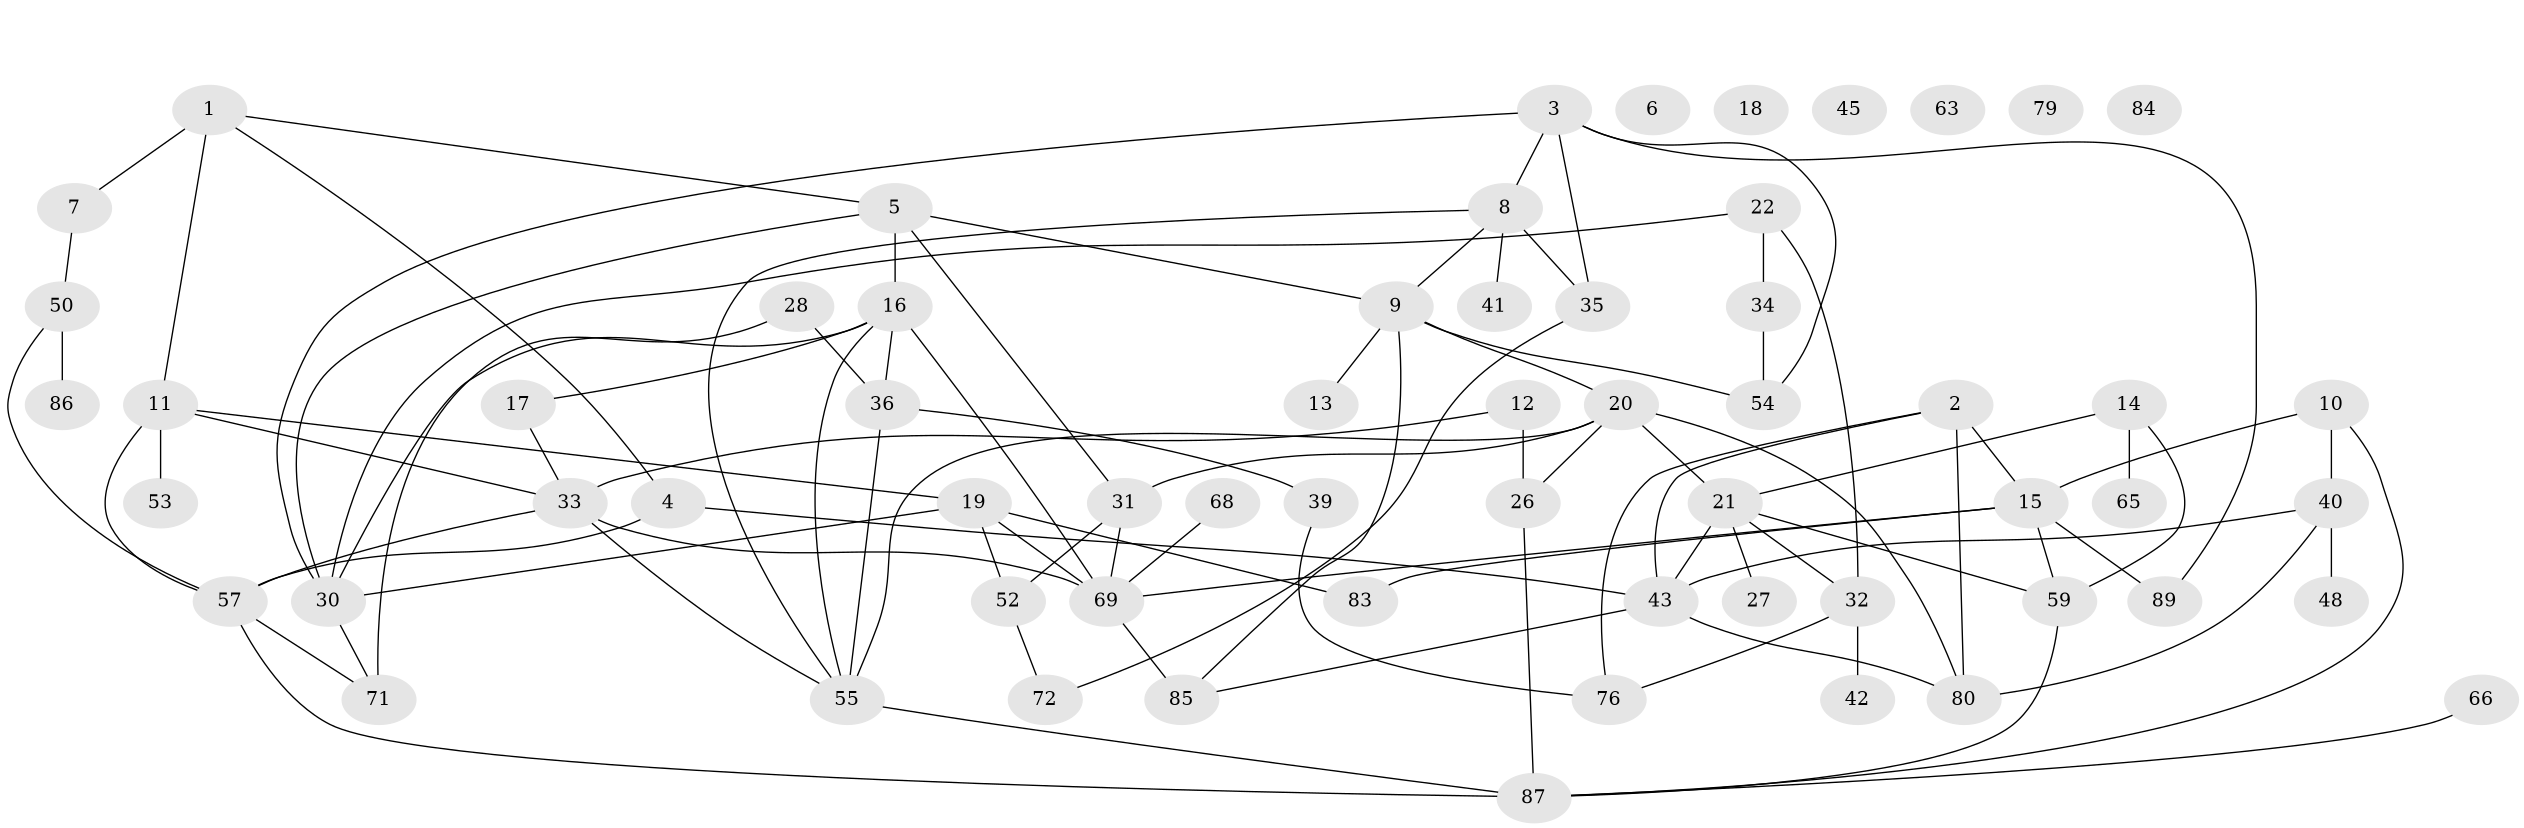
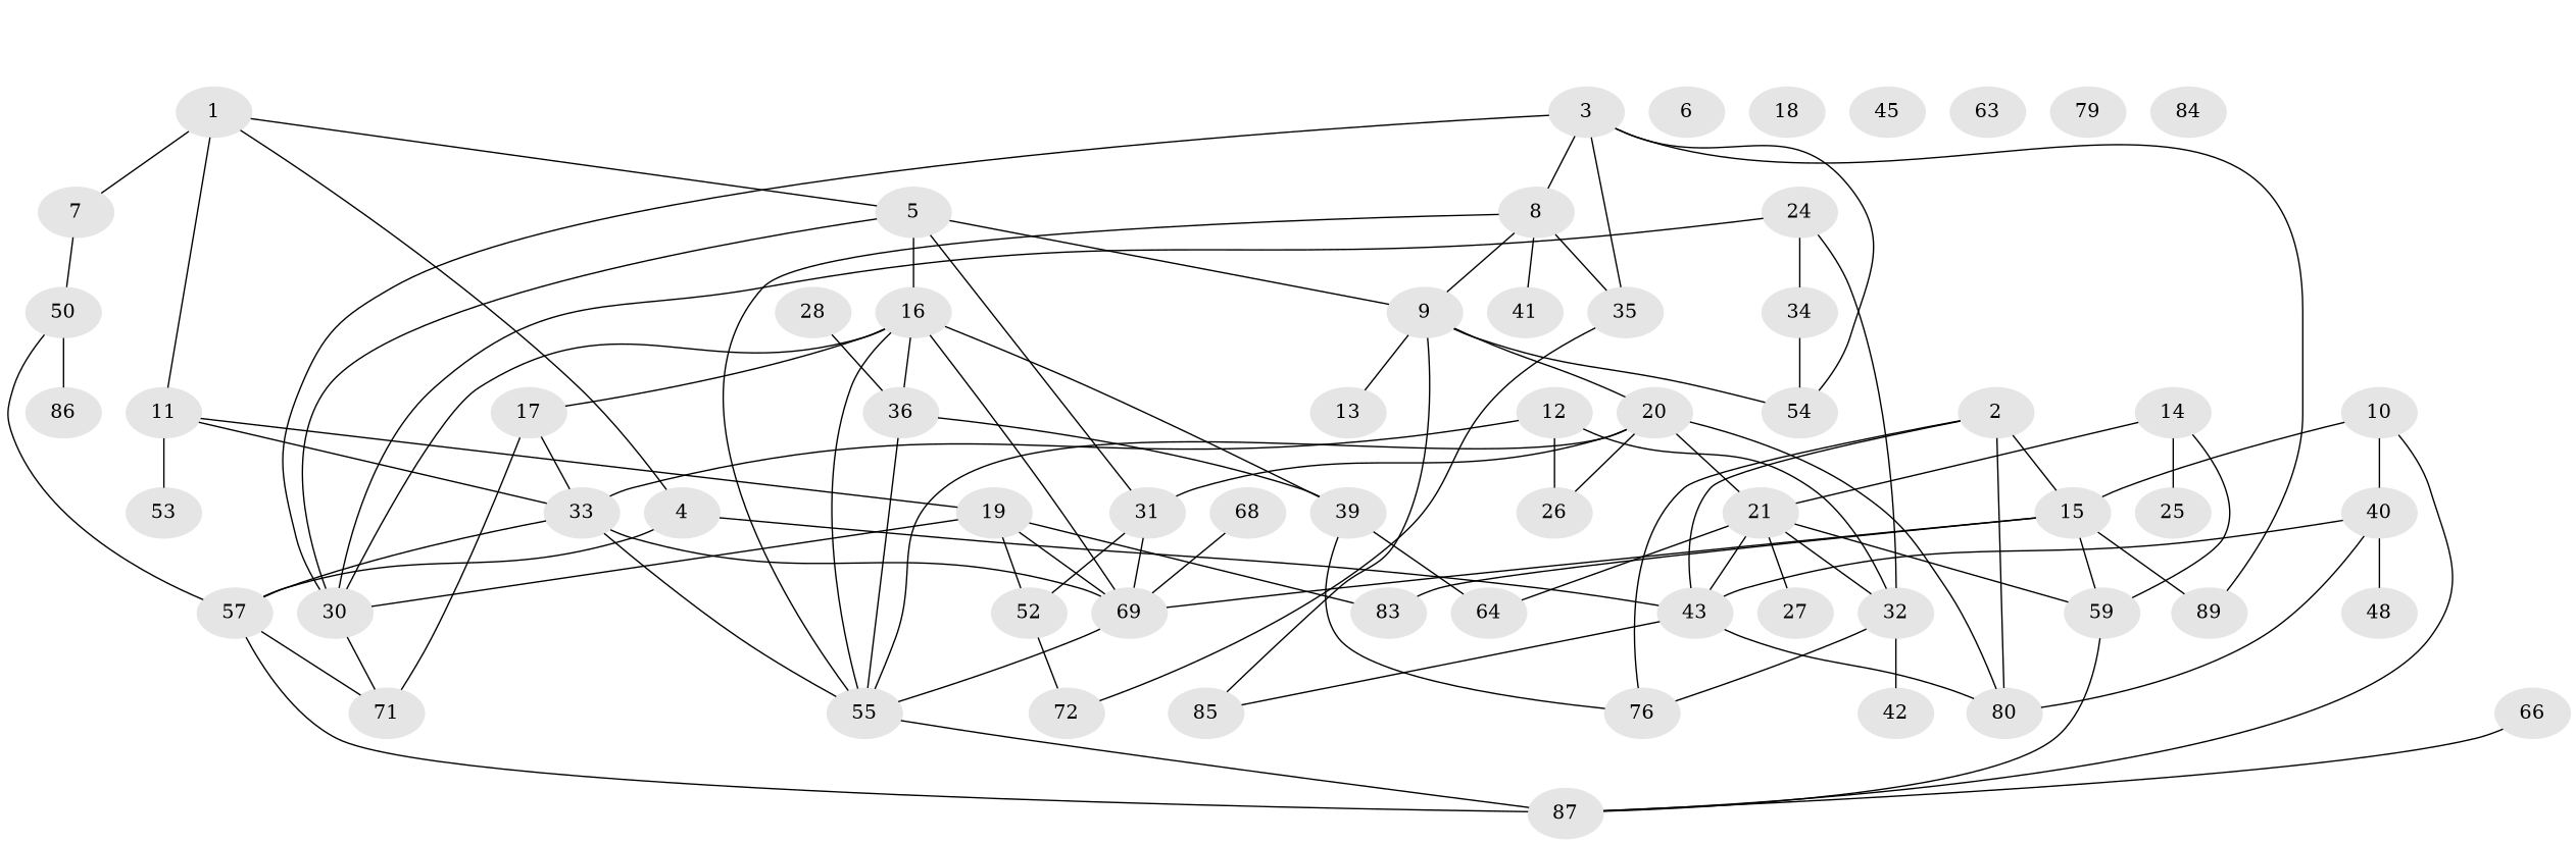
  graph {
    node [color=gray90 style=filled]
    1 [super="+38"]
    4
    5 [super="+70"]
    7 [super="+82"]
    11 [super="+47"]
    43 [super="+49"]
    57 [super="+78"]
    30 [super="+77"]
    9 [super="+58"]
    16 [super="+51"]
    31
    50
    19 [super="+23"]
    33 [super="+37"]
    53
    15 [super="+81"]
    n17 [label=89]
    59 [super="+60"]
    69 [super="+88"]
    83
    2
    76
    80 [super="+90"]
    85
    3 [super="+62"]
    8 [super="+24"]
    35
    54
    41
    55 [super="+67"]
    71
    72
    87 [super="+89"]
    13
    20 [super="+46"]
    17
    36
    39 [super="+73"]
    52 [super="+61"]
    6
    86
    26
    21 [super="+74"]
    10
    40
    48
    12
    32 [super="+44"]
    42 [super="+56"]
    27 [super="+75"]
+   64
    14
-   65
+   65 [label=25]
    18
-   22 [super="+25"]
+   22 [super="+25" label=24]
    34
    28
    45
    63
    66
    68
    79
    84
    1 -- 4
    1 -- 5
    1 -- 7
    1 -- 11
    4 -- 43
    4 -- 57
    5 -- 30
    5 -- 9
    5 -- 16
    5 -- 31
    7 -- 50
-   11 -- 57
    11 -- 19
    11 -- 33
    11 -- 53
    43 -- 80
    43 -- 85
    57 -- 71
    57 -- 87 [weight=2]
    30 -- 71
    9 -- 85
    9 -- 54
    9 -- 13
    9 -- 20 [weight=2]
    16 -- 30
    16 -- 69
    16 -- 55
    16 -- 17
    16 -- 36
+   16 -- 39
    31 -- 69
    31 -- 52
    50 -- 57
    50 -- 86
    19 -- 30
    19 -- 69
    19 -- 83
    19 -- 52
    33 -- 57
    33 -- 69
    33 -- 55
    15 -- n17
    15 -- 59
    15 -- 69
    15 -- 83
    59 -- 87
-   69 -- 85
+   69 -- 55
    2 -- 43
    2 -- 15
    2 -- 76
    2 -- 80
    3 -- 30
    3 -- n17
    3 -- 8 [weight=2]
    3 -- 35
    3 -- 54
    8 -- 9
    8 -- 35
    8 -- 41
    8 -- 55
    35 -- 72
    55 -- 87
    20 -- 31
    20 -- 80
    20 -- 55
    20 -- 26
    20 -- 21
    17 -- 33
    36 -- 55
    36 -- 39
    39 -- 76
+   39 -- 64
    52 -- 72
-   26 -- 87
    21 -- 43
    21 -- 59
    21 -- 32
    21 -- 27
+   21 -- 64
    10 -- 15
    10 -- 87
    10 -- 40
    40 -- 43
    40 -- 80
    40 -- 48
    12 -- 33
    12 -- 26
+   12 -- 32
    32 -- 76
    32 -- 42
    14 -- 59
    14 -- 21
    14 -- 65
    22 -- 30
    22 -- 32
    22 -- 34
    34 -- 54
-   28 -- 71
+   17 -- 71
    28 -- 36
    66 -- 87
    68 -- 69
  }
